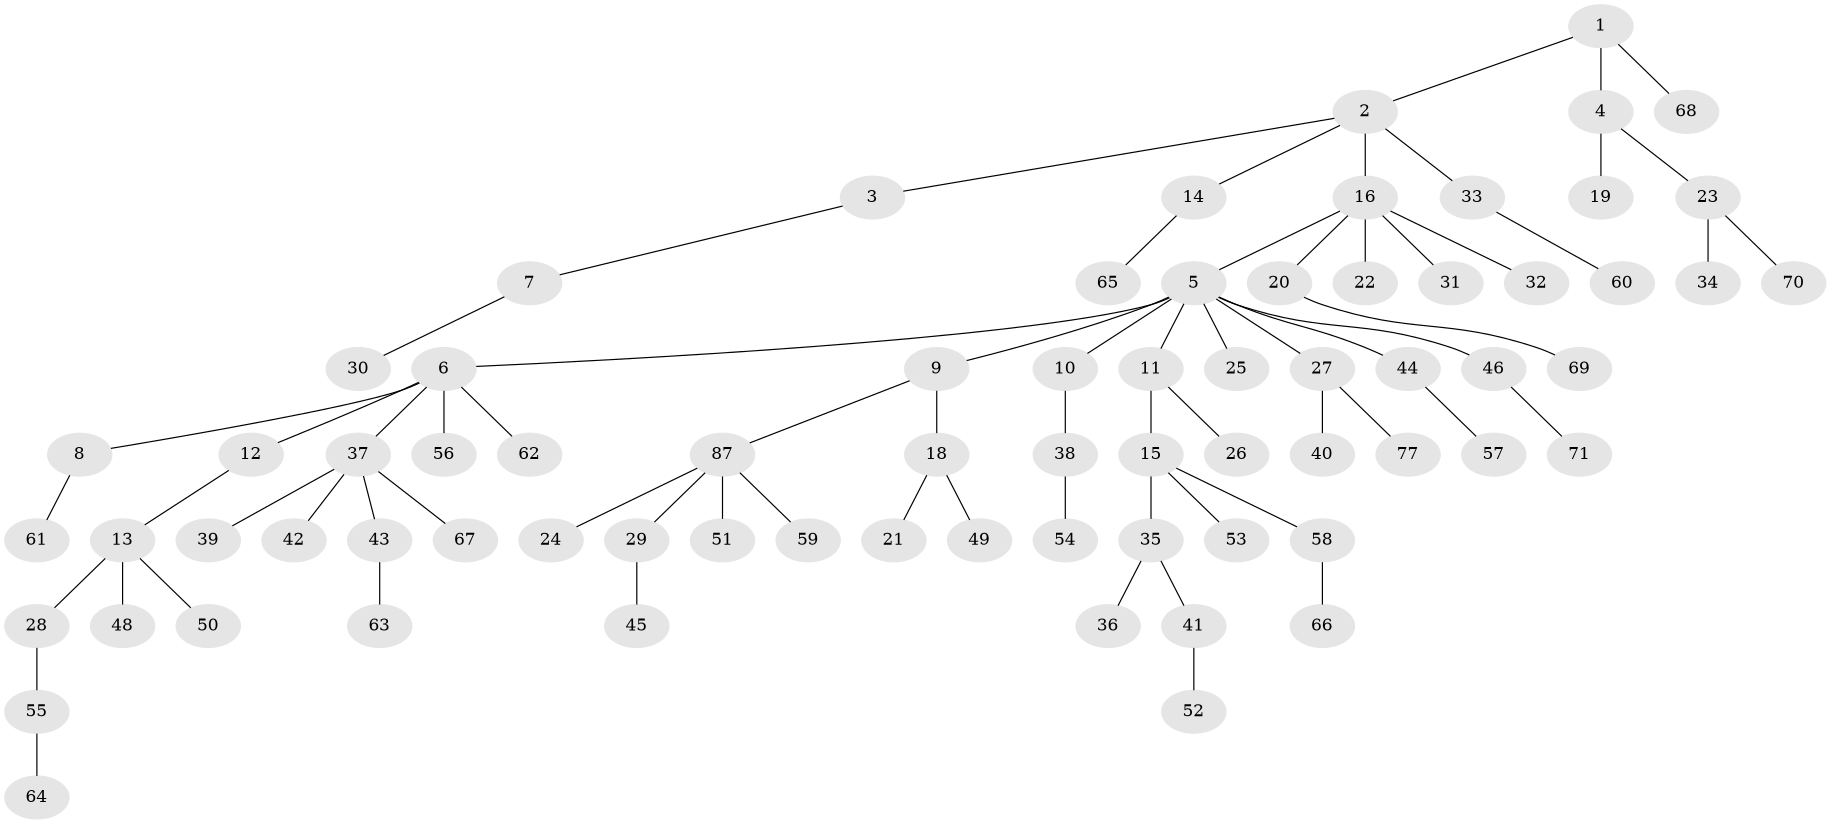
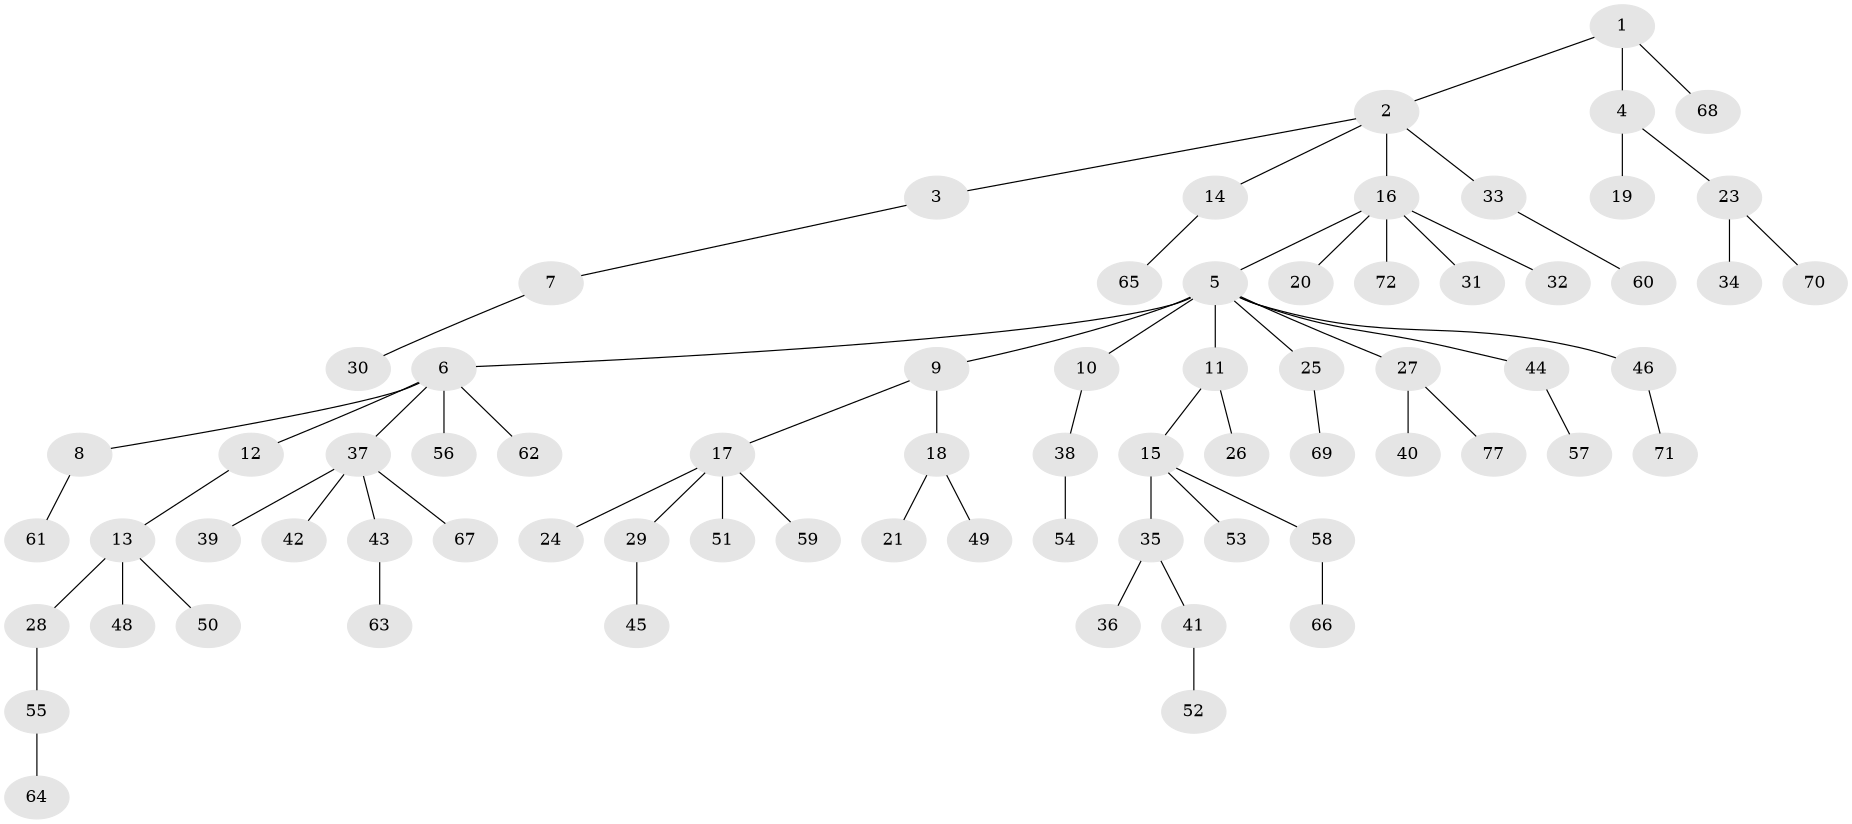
  graph {
    node [color=gray90 style=filled]
    1
    2
    4
    68
    3
    14
    16
    33
    19
    23
    7
    5
    6
    9
    10
    11
    25
    27
    44
    46
    65
    20
-   22
+   22 [label=72]
    31
    32
    60
    30
    34
    70
    8
    12
    37
    56
    62
-   17 [label=87]
+   17
    18
    38
    15
    26
    69
    40
    n42 [label=77]
    57
    71
    61
    13
    39
    42
    43
    67
    24
    29
    51
    59
    21
    49
    54
    35
    53
    58
    28
    48
    50
    55
    36
    41
    66
    45
    64
    52
    63
    1 -- 2
    1 -- 4
    1 -- 68
    2 -- 3
    2 -- 14
    2 -- 16
    2 -- 33
    4 -- 19
    4 -- 23
    3 -- 7
    14 -- 65
    16 -- 5
    16 -- 20
    16 -- 22
    16 -- 31
    16 -- 32
    33 -- 60
    23 -- 34
    23 -- 70
    7 -- 30
    5 -- 6
    5 -- 9
    5 -- 10
    5 -- 11
    5 -- 25
    5 -- 27
    5 -- 44
    5 -- 46
    6 -- 8
    6 -- 12
    6 -- 37
    6 -- 56
    6 -- 62
    9 -- 17
    9 -- 18
    10 -- 38
    11 -- 15
    11 -- 26
-   20 -- 69
+   25 -- 69
    27 -- 40
    27 -- n42
    44 -- 57
    46 -- 71
    8 -- 61
    12 -- 13
    37 -- 39
    37 -- 42
    37 -- 43
    37 -- 67
    17 -- 24
    17 -- 29
    17 -- 51
    17 -- 59
    18 -- 21
    18 -- 49
    38 -- 54
    15 -- 35
    15 -- 53
    15 -- 58
    13 -- 28
    13 -- 48
    13 -- 50
    43 -- 63
    29 -- 45
    35 -- 36
    35 -- 41
    58 -- 66
    28 -- 55
    55 -- 64
    41 -- 52
  }
